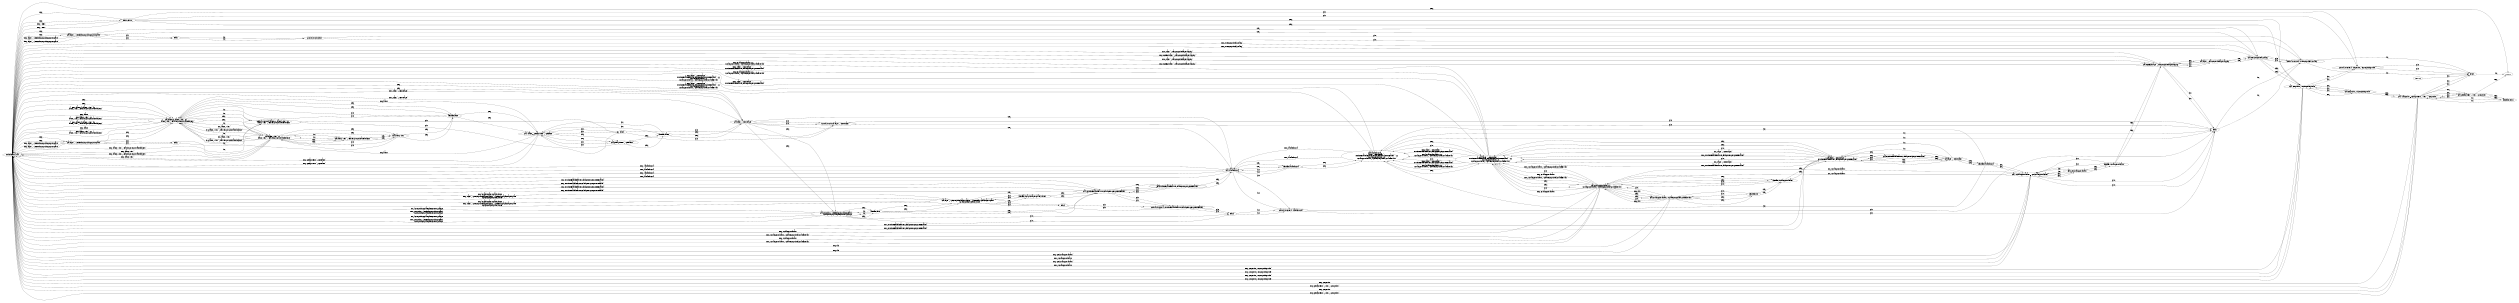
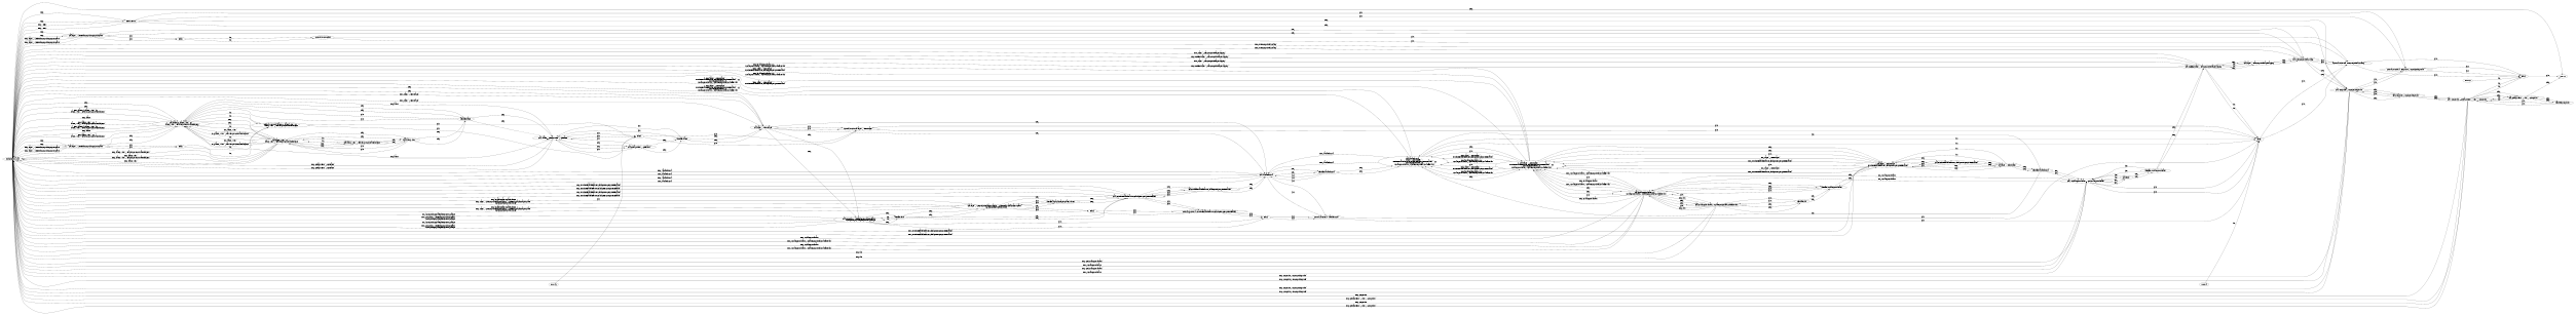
  digraph {
    rankdir=LR
    n1 [label="(MethodReturn,void)"]
    n2 [label="(Call,Layer()->IsRootLayer())"]
    n3 [label="(Call,frame && frame->View() &&\n          frame->View()->HasViewportConstrainedObjects())"]
    n4 [label="(Call,Layer()->SetNeedsCompositingInputsUpdate())"]
    n5 [label="(Call,Layer()->SetNeedsCompositingInputsUpdate())"]
    n6 [label="(Return,return;)"]
    1000100
    n8 [label="(Call,!handled_scroll)"]
    n9 [label="(Call,compositor->SetNeedsCompositingUpdate(\n          kCompositingUpdateAfterGeometryChange))"]
    n10 [label="(ControlStructure,if (Layer()->IsRootLayer()))"]
    n11 [label="(Identifier,frame)"]
    n12 [label="(Call,frame->View() &&\n          frame->View()->HasViewportConstrainedObjects())"]
    n13 [label="(ControlStructure,if (frame && frame->View() &&\n          frame->View()->HasViewportConstrainedObjects()))"]
    n14 [label="(Block,)"]
    n15 [label="(Block,)"]
    n16 [label="(Call,UsesCompositedScrolling())"]
    n17 [label="(ControlStructure,if (!compositor->InCompositingMode()))"]
    n18 [label="(Call,!compositor->InCompositingMode())"]
    n19 [label="(Block,)"]
    n20 [label="(Call,(Layer()->IsRootLayer() ||\n         RuntimeEnabledFeatures::BlinkGenPropertyTreesEnabled()) &&\n        scrolling_coordinator &&\n         scrolling_coordinator->UpdateCompositedScrollOffset(this))"]
    n21 [label="(Call,Layer()->IsRootLayer() ||\n         RuntimeEnabledFeatures::BlinkGenPropertyTreesEnabled())"]
    n22 [label="(Call,scrolling_coordinator &&\n         scrolling_coordinator->UpdateCompositedScrollOffset(this))"]
    n23 [label="(Call,handled_scroll =\n        (Layer()->IsRootLayer() ||\n         RuntimeEnabledFeatures::BlinkGenPropertyTreesEnabled()) &&\n        scrolling_coordinator &&\n         scrolling_coordinator->UpdateCompositedScrollOffset(this))"]
    n24 [label="(Call,Layer()->IsRootLayer())"]
    n25 [label="(Call,RuntimeEnabledFeatures::BlinkGenPropertyTreesEnabled())"]
    n26 [label="(Identifier,scrolling_coordinator)"]
    n27 [label="(Call,scrolling_coordinator->UpdateCompositedScrollOffset(this))"]
    n28 [label="(Block,)"]
    n29 [label="(Identifier,handled_scroll)"]
    n30 [label="(Call,* scrolling_coordinator = GetScrollingCoordinator())"]
    n31 [label="(Identifier,this)"]
    n32 [label="(Identifier,handled_scroll)"]
    n33 [label="(ControlStructure,if (!handled_scroll))"]
    n34 [label="(Block,)"]
    n35 [label="(ControlStructure,if (UsesCompositedScrolling()))"]
    n36 [label="(Call,!RuntimeEnabledFeatures::BlinkGenPropertyTreesEnabled())"]
    n37 [label="(Call,RuntimeEnabledFeatures::BlinkGenPropertyTreesEnabled())"]
    n38 [label="(ControlStructure,if (!RuntimeEnabledFeatures::BlinkGenPropertyTreesEnabled()))"]
    n39 [label="(Block,)"]
    n40 [label="(Call,Layer()->GetCompositedLayerMapping()->SetNeedsGraphicsLayerUpdate(\n            kGraphicsLayerUpdateSubtree))"]
    n41 [label="(Identifier,kGraphicsLayerUpdateSubtree)"]
    n42 [label="(Call,* compositor = GetLayoutBox()->View()->Compositor())"]
    n43 [label="(Call,GetLayoutBox()->View()->Compositor())"]
-   n44 [label="(Identifier,return)"]
+   n44 [label="(Identifier,compositor)"]
    n45 [label="(Identifier,else)"]
    n46 [label="(Call,* frame = GetLayoutBox()->GetFrame())"]
    n47 [label="(Call,GetLayoutBox()->GetFrame())"]
    n48 [label="(Block,)"]
    n49 [label="(Identifier,frame)"]
    n50 [label="(Call,frame->View())"]
    n51 [label="(Call,frame->View()->HasViewportConstrainedObjects())"]
    n52 [label="(Call,compositor->InCompositingMode())"]
    n53 [label="(ControlStructure,else)"]
    n54 [label="(Call,Layer()->HasCompositedLayerMapping())"]
    n55 [label="(Call,DCHECK(Layer()->HasCompositedLayerMapping()))"]
-   n56 [label="(Call,GetScrollingCoordinator())"]
+   n56 [label="(Call,Block())"]
    n57 [label="(Identifier,scrolling_coordinator)"]
    1000102
+   1000145
+   1000119
    n1 -> n2 [label="CFG: "]
    n1 -> n2 [label="CFG: "]
    n1 -> n3 [label="CFG: "]
    n1 -> n3 [label="CFG: "]
    n1 -> n4 [label="CFG: "]
    n1 -> n4 [label="CFG: "]
    n1 -> n5 [label="CFG: "]
    n1 -> n5 [label="CFG: "]
    n1 -> n6 [label="CFG: "]
    n1 -> n6 [label="CFG: "]
    n1 -> 1000100 [label="CFG: "]
    n2 -> n1 [label="DDG: Layer()->IsRootLayer()"]
    n2 -> n1 [label="DDG: Layer()->IsRootLayer()"]
    n2 -> n8 [label="CFG: "]
    n2 -> n8 [label="CFG: "]
    n2 -> n9 [label="CFG: "]
    n2 -> n9 [label="CFG: "]
    n2 -> n10 [label="AST: "]
    n2 -> n10 [label="AST: "]
    n3 -> n1 [label="DDG: frame && frame->View() &&\n          frame->View()->HasViewportConstrainedObjects()"]
    n3 -> n1 [label="DDG: frame"]
    n3 -> n1 [label="DDG: frame->View() &&\n          frame->View()->HasViewportConstrainedObjects()"]
    n3 -> n1 [label="DDG: frame && frame->View() &&\n          frame->View()->HasViewportConstrainedObjects()"]
    n3 -> n1 [label="DDG: frame"]
    n3 -> n1 [label="DDG: frame->View() &&\n          frame->View()->HasViewportConstrainedObjects()"]
    n3 -> n11 [label="CFG: "]
    n3 -> n11 [label="CFG: "]
    n3 -> n12 [label="CFG: "]
    n3 -> n12 [label="CFG: "]
    n3 -> n13 [label="AST: "]
    n3 -> n13 [label="AST: "]
    n4 -> n1 [label="DDG: Layer()->SetNeedsCompositingInputsUpdate()"]
    n4 -> n1 [label="DDG: Layer()->SetNeedsCompositingInputsUpdate()"]
    n4 -> n3 [label="CFG: "]
    n4 -> n3 [label="CFG: "]
    n4 -> n14 [label="AST: "]
    n4 -> n14 [label="AST: "]
    n5 -> n1 [label="DDG: Layer()->SetNeedsCompositingInputsUpdate()"]
    n5 -> n1 [label="DDG: Layer()->SetNeedsCompositingInputsUpdate()"]
    n5 -> n15 [label="AST: "]
    n5 -> n15 [label="AST: "]
    n5 -> n16 [label="CFG: "]
    n5 -> n16 [label="CFG: "]
    n6 -> n1 [label="DDG: <RET>"]
    n6 -> n1 [label="DDG: <RET>"]
    n6 -> n17 [label="AST: "]
    n6 -> n17 [label="AST: "]
    n6 -> n18 [label="CFG: "]
    n6 -> n18 [label="CFG: "]
    n8 -> n1 [label="DDG: !handled_scroll"]
    n8 -> n1 [label="DDG: handled_scroll"]
    n8 -> n1 [label="DDG: !handled_scroll"]
    n8 -> n1 [label="DDG: handled_scroll"]
    n8 -> n32 [label="CFG: "]
    n8 -> n32 [label="CFG: "]
    n8 -> n33 [label="AST: "]
    n8 -> n33 [label="AST: "]
    n9 -> n1 [label="DDG: kCompositingUpdateAfterGeometryChange"]
    n9 -> n1 [label="DDG: compositor->SetNeedsCompositingUpdate(\n          kCompositingUpdateAfterGeometryChange)"]
    n9 -> n1 [label="DDG: kCompositingUpdateAfterGeometryChange"]
    n9 -> n1 [label="DDG: compositor->SetNeedsCompositingUpdate(\n          kCompositingUpdateAfterGeometryChange)"]
    n9 -> n34 [label="AST: "]
    n9 -> n34 [label="AST: "]
    n9 -> n45 [label="CFG: "]
    n9 -> n45 [label="CFG: "]
    n10 -> n28 [label="AST: "]
    n10 -> n28 [label="AST: "]
    n11 -> n3 [label="AST: "]
    n11 -> n3 [label="AST: "]
    n11 -> n46 [label="CFG: "]
    n11 -> n46 [label="CFG: "]
    n12 -> n1 [label="DDG: frame->View()->HasViewportConstrainedObjects()"]
    n12 -> n1 [label="DDG: frame->View()"]
    n12 -> n1 [label="DDG: frame->View()->HasViewportConstrainedObjects()"]
    n12 -> n1 [label="DDG: frame->View()"]
    n12 -> n3 [label="AST: "]
    n12 -> n3 [label="DDG: frame->View()"]
    n12 -> n3 [label="DDG: frame->View()->HasViewportConstrainedObjects()"]
    n12 -> n3 [label="AST: "]
    n12 -> n3 [label="DDG: frame->View()"]
    n12 -> n3 [label="DDG: frame->View()->HasViewportConstrainedObjects()"]
    n12 -> n50 [label="CFG: "]
    n12 -> n50 [label="CFG: "]
    n12 -> n51 [label="CFG: "]
    n12 -> n51 [label="CFG: "]
    n13 -> n48 [label="AST: "]
    n13 -> n48 [label="AST: "]
    n14 -> n13 [label="AST: "]
    n14 -> n13 [label="AST: "]
    n15 -> n53 [label="AST: "]
    n15 -> n53 [label="AST: "]
    n16 -> n1 [label="DDG: UsesCompositedScrolling()"]
    n16 -> n1 [label="DDG: UsesCompositedScrolling()"]
    n16 -> n18 [label="CFG: "]
    n16 -> n18 [label="CFG: "]
    n16 -> n35 [label="AST: "]
    n16 -> n35 [label="AST: "]
    n17 -> n19 [label="AST: "]
    n17 -> n19 [label="AST: "]
    n18 -> n1 [label="DDG: compositor->InCompositingMode()"]
    n18 -> n1 [label="DDG: !compositor->InCompositingMode()"]
    n18 -> n1 [label="DDG: compositor->InCompositingMode()"]
    n18 -> n1 [label="DDG: !compositor->InCompositingMode()"]
    n18 -> n17 [label="AST: "]
    n18 -> n17 [label="AST: "]
    n18 -> n52 [label="CFG: "]
    n18 -> n52 [label="CFG: "]
    n19 -> 1000100 [label="AST: "]
    n20 -> n1 [label="DDG: scrolling_coordinator &&\n         scrolling_coordinator->UpdateCompositedScrollOffset(this)"]
    n20 -> n1 [label="DDG: Layer()->IsRootLayer() ||\n         RuntimeEnabledFeatures::BlinkGenPropertyTreesEnabled()"]
    n20 -> n1 [label="DDG: scrolling_coordinator &&\n         scrolling_coordinator->UpdateCompositedScrollOffset(this)"]
    n20 -> n1 [label="DDG: Layer()->IsRootLayer() ||\n         RuntimeEnabledFeatures::BlinkGenPropertyTreesEnabled()"]
    n20 -> n21 [label="CFG: "]
    n20 -> n21 [label="CFG: "]
    n20 -> n22 [label="CFG: "]
    n20 -> n22 [label="CFG: "]
    n20 -> n23 [label="AST: "]
    n20 -> n23 [label="DDG: Layer()->IsRootLayer() ||\n         RuntimeEnabledFeatures::BlinkGenPropertyTreesEnabled()"]
    n20 -> n23 [label="DDG: scrolling_coordinator &&\n         scrolling_coordinator->UpdateCompositedScrollOffset(this)"]
    n20 -> n23 [label="AST: "]
    n20 -> n23 [label="DDG: Layer()->IsRootLayer() ||\n         RuntimeEnabledFeatures::BlinkGenPropertyTreesEnabled()"]
    n20 -> n23 [label="DDG: scrolling_coordinator &&\n         scrolling_coordinator->UpdateCompositedScrollOffset(this)"]
    n21 -> n1 [label="DDG: RuntimeEnabledFeatures::BlinkGenPropertyTreesEnabled()"]
    n21 -> n1 [label="DDG: RuntimeEnabledFeatures::BlinkGenPropertyTreesEnabled()"]
    n21 -> n20 [label="AST: "]
    n21 -> n20 [label="DDG: Layer()->IsRootLayer()"]
    n21 -> n20 [label="DDG: RuntimeEnabledFeatures::BlinkGenPropertyTreesEnabled()"]
    n21 -> n20 [label="AST: "]
    n21 -> n20 [label="DDG: Layer()->IsRootLayer()"]
    n21 -> n20 [label="DDG: RuntimeEnabledFeatures::BlinkGenPropertyTreesEnabled()"]
    n21 -> n24 [label="CFG: "]
    n21 -> n24 [label="CFG: "]
    n21 -> n25 [label="CFG: "]
    n21 -> n25 [label="CFG: "]
    n22 -> n1 [label="DDG: scrolling_coordinator"]
    n22 -> n1 [label="DDG: scrolling_coordinator->UpdateCompositedScrollOffset(this)"]
    n22 -> n1 [label="DDG: scrolling_coordinator"]
    n22 -> n1 [label="DDG: scrolling_coordinator->UpdateCompositedScrollOffset(this)"]
    n22 -> n20 [label="AST: "]
    n22 -> n20 [label="DDG: scrolling_coordinator"]
    n22 -> n20 [label="DDG: scrolling_coordinator->UpdateCompositedScrollOffset(this)"]
    n22 -> n20 [label="AST: "]
    n22 -> n20 [label="DDG: scrolling_coordinator"]
    n22 -> n20 [label="DDG: scrolling_coordinator->UpdateCompositedScrollOffset(this)"]
    n22 -> n26 [label="CFG: "]
    n22 -> n26 [label="CFG: "]
    n22 -> n27 [label="CFG: "]
    n22 -> n27 [label="CFG: "]
    n23 -> n1 [label="DDG: (Layer()->IsRootLayer() ||\n         RuntimeEnabledFeatures::BlinkGenPropertyTreesEnabled()) &&\n        scrolling_coordinator &&\n         scrolling_coordinator->UpdateCompositedScrollOffset(this)"]
    n23 -> n1 [label="DDG: (Layer()->IsRootLayer() ||\n         RuntimeEnabledFeatures::BlinkGenPropertyTreesEnabled()) &&\n        scrolling_coordinator &&\n         scrolling_coordinator->UpdateCompositedScrollOffset(this)"]
    n23 -> n8 [label="DDG: handled_scroll"]
    n23 -> n8 [label="DDG: handled_scroll"]
    n23 -> n20 [label="CFG: "]
    n23 -> n20 [label="CFG: "]
    n23 -> n28 [label="AST: "]
    n23 -> n28 [label="AST: "]
    n24 -> n21 [label="AST: "]
    n24 -> n21 [label="AST: "]
    n24 -> n29 [label="CFG: "]
    n24 -> n29 [label="CFG: "]
    n25 -> n21 [label="AST: "]
    n25 -> n21 [label="AST: "]
    n25 -> n24 [label="CFG: "]
    n25 -> n24 [label="CFG: "]
    n26 -> n21 [label="CFG: "]
    n26 -> n21 [label="CFG: "]
    n26 -> n22 [label="AST: "]
    n26 -> n22 [label="AST: "]
    n27 -> n1 [label="DDG: this"]
    n27 -> n1 [label="DDG: this"]
    n27 -> n22 [label="AST: "]
    n27 -> n22 [label="DDG: this"]
    n27 -> n22 [label="AST: "]
    n27 -> n22 [label="DDG: this"]
    n27 -> n31 [label="CFG: "]
    n27 -> n31 [label="CFG: "]
    n28 -> n35 [label="AST: "]
    n28 -> n35 [label="AST: "]
    n29 -> n23 [label="AST: "]
    n29 -> n23 [label="AST: "]
    n29 -> n30 [label="CFG: "]
    n29 -> n30 [label="CFG: "]
    n30 -> n1 [label="DDG: GetScrollingCoordinator()"]
    n30 -> n1 [label="DDG: scrolling_coordinator"]
    n30 -> n1 [label="DDG: GetScrollingCoordinator()"]
    n30 -> n1 [label="DDG: scrolling_coordinator"]
    n30 -> n22 [label="DDG: scrolling_coordinator"]
    n30 -> n22 [label="DDG: scrolling_coordinator"]
    n30 -> n28 [label="AST: "]
    n30 -> n28 [label="AST: "]
    n30 -> n56 [label="CFG: "]
    n30 -> n56 [label="CFG: "]
    n31 -> n26 [label="CFG: "]
    n31 -> n26 [label="CFG: "]
    n31 -> n27 [label="AST: "]
    n31 -> n27 [label="AST: "]
    n32 -> n8 [label="AST: "]
    n32 -> n8 [label="AST: "]
    n32 -> n23 [label="CFG: "]
    n32 -> n23 [label="CFG: "]
    n33 -> n28 [label="AST: "]
    n33 -> n28 [label="AST: "]
    n34 -> n33 [label="AST: "]
    n34 -> n33 [label="AST: "]
    n35 -> n19 [label="AST: "]
    n35 -> n19 [label="AST: "]
    n36 -> n1 [label="DDG: !RuntimeEnabledFeatures::BlinkGenPropertyTreesEnabled()"]
    n36 -> n1 [label="DDG: RuntimeEnabledFeatures::BlinkGenPropertyTreesEnabled()"]
    n36 -> n1 [label="DDG: !RuntimeEnabledFeatures::BlinkGenPropertyTreesEnabled()"]
    n36 -> n1 [label="DDG: RuntimeEnabledFeatures::BlinkGenPropertyTreesEnabled()"]
    n36 -> n37 [label="CFG: "]
    n36 -> n37 [label="CFG: "]
    n36 -> n38 [label="AST: "]
    n36 -> n38 [label="AST: "]
    n37 -> n8 [label="CFG: "]
    n37 -> n8 [label="CFG: "]
    n37 -> n36 [label="AST: "]
    n37 -> n36 [label="AST: "]
    n38 -> n34 [label="AST: "]
    n38 -> n34 [label="AST: "]
    n39 -> n38 [label="AST: "]
    n39 -> n38 [label="AST: "]
    n40 -> n1 [label="DDG: kGraphicsLayerUpdateSubtree"]
    n40 -> n1 [label="DDG: Layer()->GetCompositedLayerMapping()->SetNeedsGraphicsLayerUpdate(\n            kGraphicsLayerUpdateSubtree)"]
    n40 -> n1 [label="DDG: kGraphicsLayerUpdateSubtree"]
    n40 -> n1 [label="DDG: Layer()->GetCompositedLayerMapping()->SetNeedsGraphicsLayerUpdate(\n            kGraphicsLayerUpdateSubtree)"]
    n40 -> n39 [label="AST: "]
    n40 -> n39 [label="AST: "]
    n40 -> n41 [label="CFG: "]
    n40 -> n41 [label="CFG: "]
    n41 -> n36 [label="CFG: "]
    n41 -> n36 [label="CFG: "]
    n41 -> n40 [label="AST: "]
    n41 -> n40 [label="AST: "]
    n42 -> n1 [label="DDG: compositor"]
    n42 -> n1 [label="DDG: GetLayoutBox()->View()->Compositor()"]
    n42 -> n1 [label="DDG: compositor"]
    n42 -> n1 [label="DDG: GetLayoutBox()->View()->Compositor()"]
    n42 -> n19 [label="AST: "]
    n42 -> n19 [label="AST: "]
    n42 -> n43 [label="CFG: "]
    n42 -> n43 [label="CFG: "]
    n43 -> 1000100 [label="CFG: "]
    n43 -> n42 [label="AST: "]
    n43 -> n42 [label="AST: "]
    n43 -> n44 [label="CFG: "]
    n43 -> n44 [label="CFG: "]
    n44 -> n42 [label="AST: "]
    n44 -> n42 [label="AST: "]
    n45 -> n9 [label="AST: "]
    n45 -> n9 [label="AST: "]
    n45 -> n36 [label="CFG: "]
    n45 -> n36 [label="CFG: "]
    n45 -> n40 [label="CFG: "]
    n45 -> n40 [label="CFG: "]
    n46 -> n1 [label="DDG: GetLayoutBox()->GetFrame()"]
    n46 -> n1 [label="DDG: GetLayoutBox()->GetFrame()"]
    n46 -> n3 [label="DDG: frame"]
    n46 -> n3 [label="DDG: frame"]
    n46 -> n47 [label="CFG: "]
    n46 -> n47 [label="CFG: "]
    n46 -> n48 [label="AST: "]
    n46 -> n48 [label="AST: "]
    n47 -> n46 [label="AST: "]
    n47 -> n46 [label="AST: "]
    n47 -> n49 [label="CFG: "]
    n47 -> n49 [label="CFG: "]
    n48 -> n10 [label="AST: "]
    n48 -> n10 [label="AST: "]
    n49 -> n2 [label="CFG: "]
    n49 -> n2 [label="CFG: "]
    n49 -> n46 [label="AST: "]
    n49 -> n46 [label="AST: "]
    n50 -> n11 [label="CFG: "]
    n50 -> n11 [label="CFG: "]
    n50 -> n12 [label="AST: "]
    n50 -> n12 [label="AST: "]
    n51 -> n12 [label="AST: "]
    n51 -> n12 [label="AST: "]
    n51 -> n50 [label="CFG: "]
    n51 -> n50 [label="CFG: "]
    n52 -> n18 [label="AST: "]
    n52 -> n18 [label="AST: "]
    n52 -> n42 [label="CFG: "]
    n52 -> n42 [label="CFG: "]
    n53 -> n35 [label="AST: "]
    n53 -> n35 [label="AST: "]
    n54 -> n16 [label="CFG: "]
    n54 -> n16 [label="CFG: "]
    n54 -> n55 [label="AST: "]
    n54 -> n55 [label="AST: "]
    n55 -> n1 [label="DDG: Layer()->HasCompositedLayerMapping()"]
    n55 -> n1 [label="DDG: DCHECK(Layer()->HasCompositedLayerMapping())"]
    n55 -> n1 [label="DDG: Layer()->HasCompositedLayerMapping()"]
    n55 -> n1 [label="DDG: DCHECK(Layer()->HasCompositedLayerMapping())"]
    n55 -> n28 [label="AST: "]
    n55 -> n28 [label="AST: "]
    n55 -> n54 [label="CFG: "]
    n55 -> n54 [label="CFG: "]
    n56 -> n30 [label="AST: "]
    n56 -> n30 [label="AST: "]
    n56 -> n57 [label="CFG: "]
    n56 -> n57 [label="CFG: "]
    n57 -> n30 [label="AST: "]
    n57 -> n30 [label="AST: "]
    n57 -> n55 [label="CFG: "]
    n57 -> n55 [label="CFG: "]
    1000102 -> n19 [label="AST: "]
+   1000145 -> n48 [label="AST: "]
+   1000119 -> n28 [label="AST: "]
  }
